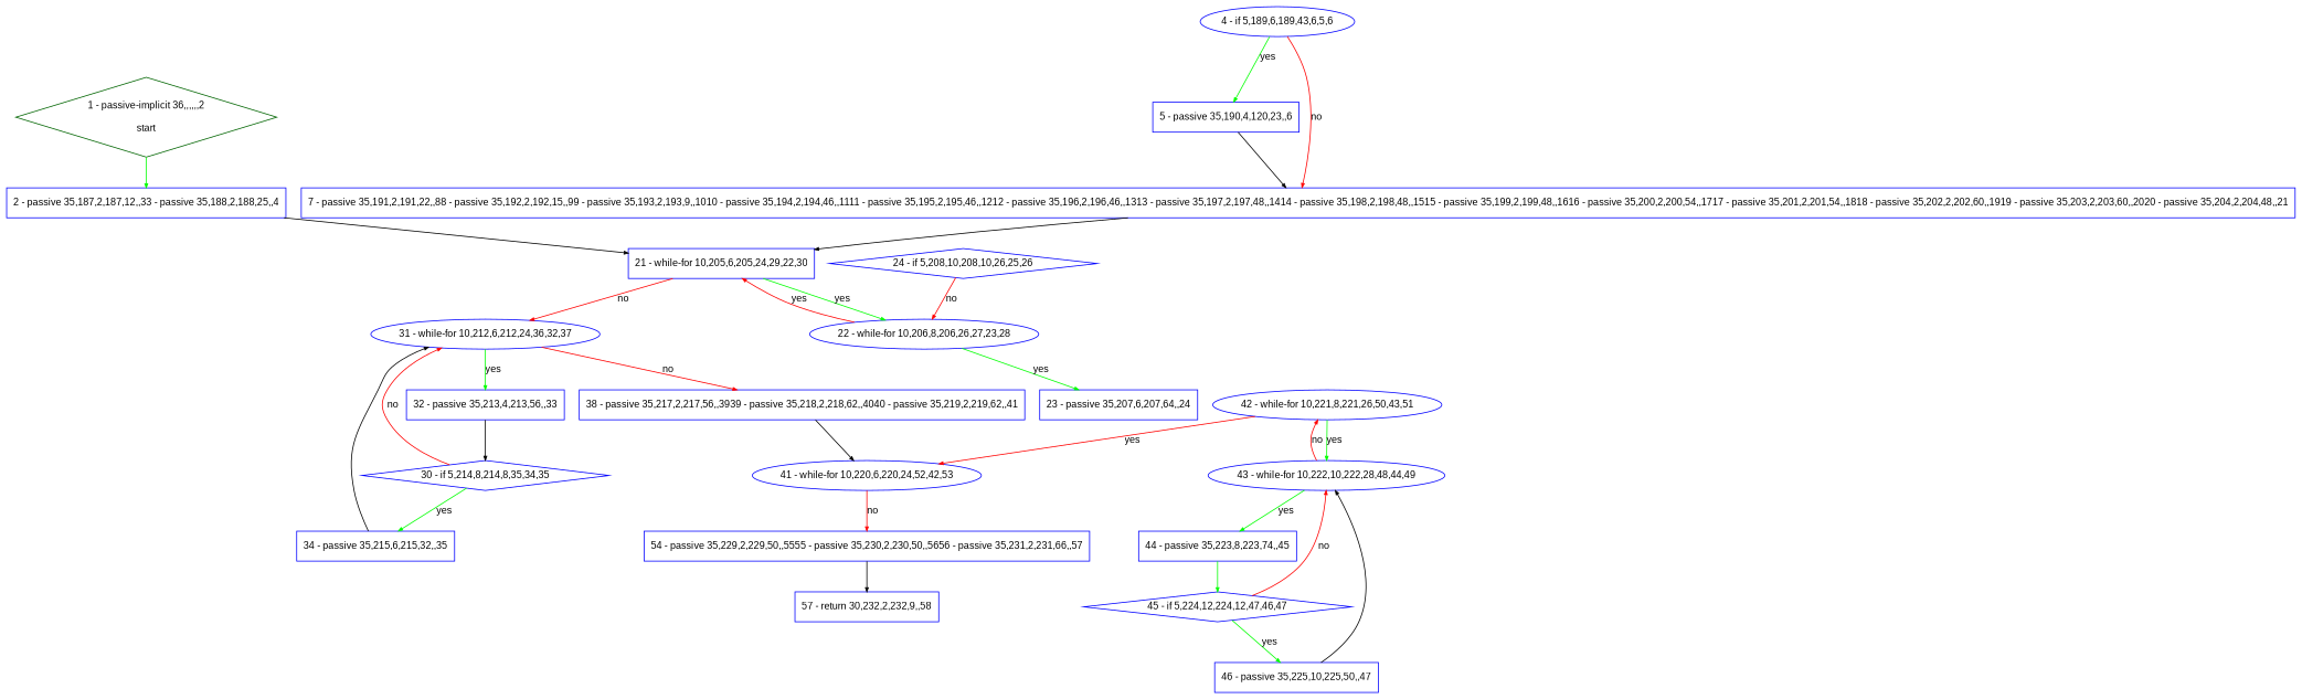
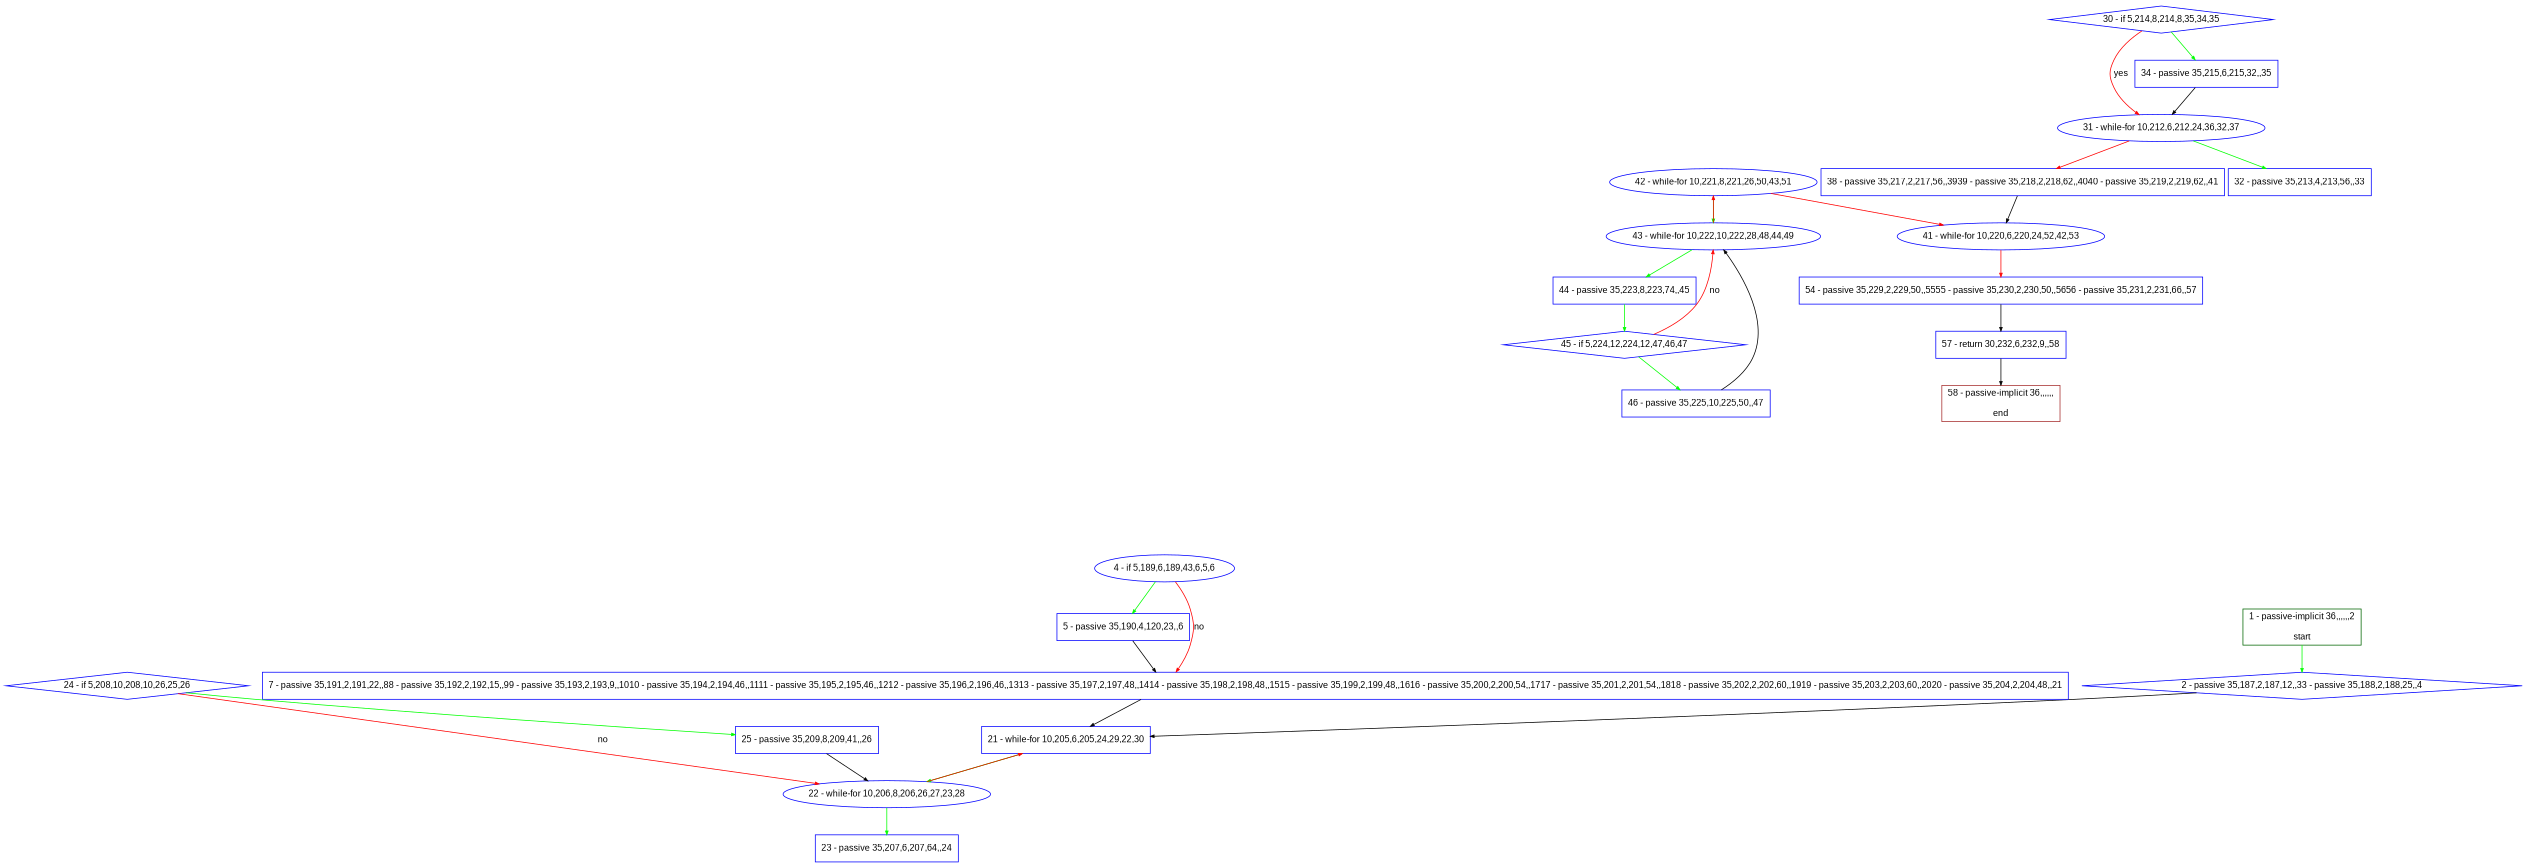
  digraph {
    bgcolor=white
    compound=true
    fillcolor="#FFFFCC"
    fontname=Arial
    fontsize=12
    pack=true
    packmode=clust
    style="rounded,filled"
    node [color="#0000ff" compound=true fillcolor="#ffffff" fixedsize=false fontname=Arial fontsize=12 node_initialized=no shape=box style=filled]
    edge [arrowhead=normal arrowsize=0.5 arrowtail=none color="#00ff00" compound=true dir=forward fontcolor=black fontname=Arial fontsize=12]
-   n1 [label="2 - passive 35,187,2,187,12,,33 - passive 35,188,2,188,25,,4"]
+   n1 [label="2 - passive 35,187,2,187,12,,33 - passive 35,188,2,188,25,,4" shape=diamond]
    n2 [label="21 - while-for 10,205,6,205,24,29,22,30"]
    n3 [label="4 - if 5,189,6,189,43,6,5,6" shape=ellipse]
    n4 [label="5 - passive 35,190,4,120,23,,6"]
    n5 [label="7 - passive 35,191,2,191,22,,88 - passive 35,192,2,192,15,,99 - passive 35,193,2,193,9,,1010 - passive 35,194,2,194,46,,1111 - passive 35,195,2,195,46,,1212 - passive 35,196,2,196,46,,1313 - passive 35,197,2,197,48,,1414 - passive 35,198,2,198,48,,1515 - passive 35,199,2,199,48,,1616 - passive 35,200,2,200,54,,1717 - passive 35,201,2,201,54,,1818 - passive 35,202,2,202,60,,1919 - passive 35,203,2,203,60,,2020 - passive 35,204,2,204,48,,21"]
-   n6 [color="#006400" label="1 - passive-implicit 36,,,,,,2\n\nstart" shape=diamond]
+   n6 [color="#006400" label="1 - passive-implicit 36,,,,,,2\n\nstart"]
    n7 [label="22 - while-for 10,206,8,206,26,27,23,28" shape=oval]
    n8 [label="31 - while-for 10,212,6,212,24,36,32,37" shape=oval]
    n9 [label="23 - passive 35,207,6,207,64,,24"]
    n10 [label="32 - passive 35,213,4,213,56,,33"]
    n11 [label="38 - passive 35,217,2,217,56,,3939 - passive 35,218,2,218,62,,4040 - passive 35,219,2,219,62,,41"]
    n12 [label="30 - if 5,214,8,214,8,35,34,35" shape=diamond]
    n13 [label="41 - while-for 10,220,6,220,24,52,42,53" shape=oval]
    n14 [label="24 - if 5,208,10,208,10,26,25,26" shape=diamond]
+   n15 [label="25 - passive 35,209,8,209,41,,26"]
    n16 [label="34 - passive 35,215,6,215,32,,35"]
    n17 [label="54 - passive 35,229,2,229,50,,5555 - passive 35,230,2,230,50,,5656 - passive 35,231,2,231,66,,57"]
    n18 [label="42 - while-for 10,221,8,221,26,50,43,51" shape=oval]
    n19 [label="43 - while-for 10,222,10,222,28,48,44,49" shape=oval]
-   n20 [label="57 - return 30,232,2,232,9,,58"]
+   n20 [label="57 - return 30,232,6,232,9,,58"]
    n21 [label="44 - passive 35,223,8,223,74,,45"]
+   n22 [color="#a52a2a" label="58 - passive-implicit 36,,,,,,\n\nend"]
    n23 [label="45 - if 5,224,12,224,12,47,46,47" shape=diamond]
    n24 [label="46 - passive 35,225,10,225,50,,47"]
    n1 -> n2 [color="#000000"]
    n2 -> n7 [label=yes]
-   n2 -> n8 [color="#ff0000" label=no]
    n3 -> n4 [label=yes]
    n3 -> n5 [color="#ff0000" label=no]
    n4 -> n5 [color="#000000"]
    n5 -> n2 [color="#000000"]
    n6 -> n1
    n7 -> n2 [color="#ff0000" label=yes]
    n7 -> n9 [label=yes]
    n8 -> n10 [label=yes]
    n8 -> n11 [color="#ff0000" label=no]
-   n10 -> n12 [color="#000000"]
    n11 -> n13 [color="#000000"]
-   n12 -> n8 [color="#ff0000" label=no]
+   n12 -> n8 [color="#ff0000" label=yes]
    n12 -> n16 [label=yes]
    n13 -> n17 [color="#ff0000" label=no]
    n14 -> n7 [color="#ff0000" label=no]
+   n14 -> n15 [label=yes]
+   n15 -> n7 [color="#000000"]
    n16 -> n8 [color="#000000"]
    n17 -> n20 [color="#000000"]
    n18 -> n13 [color="#ff0000" label=yes]
    n18 -> n19 [label=yes]
    n19 -> n18 [color="#ff0000" label=no]
    n19 -> n21 [label=yes]
+   n20 -> n22 [color="#000000"]
    n21 -> n23
    n23 -> n19 [color="#ff0000" label=no]
    n23 -> n24 [label=yes]
    n24 -> n19 [color="#000000"]
  }
